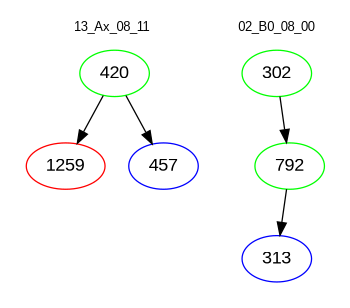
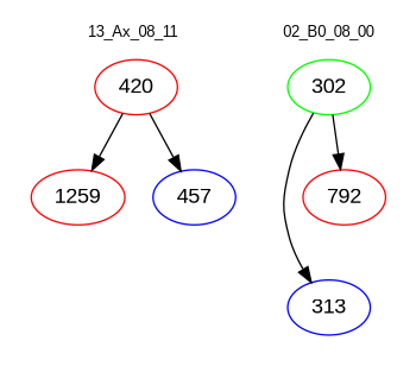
  digraph {
    fontname="Liberation Sans"
    node [color=green fontname="Liberation Sans"]
    edge [color=black fontname="Liberation Sans"]
-   n1 [label=420]
+   n1 [color=red label=420]
    n2 [color=red label=1259]
    n3 [color=blue label=457]
    n4 [label=302]
    n5 [color=blue label=313]
-   n6 [label=792]
+   n6 [color=red label=792]
    subgraph cluster_1 {
      color=white
      fontsize=10
      label="13_Ax_08_11"
      n1
      n2
      n3
    }
    subgraph cluster_2 {
      color=white
      fontsize=10
      label="02_B0_08_00"
      n4
      n5
      n6
    }
    n1 -> n2
    n1 -> n3
-   n6 -> n5
+   n4 -> n5
    n4 -> n6
  }
